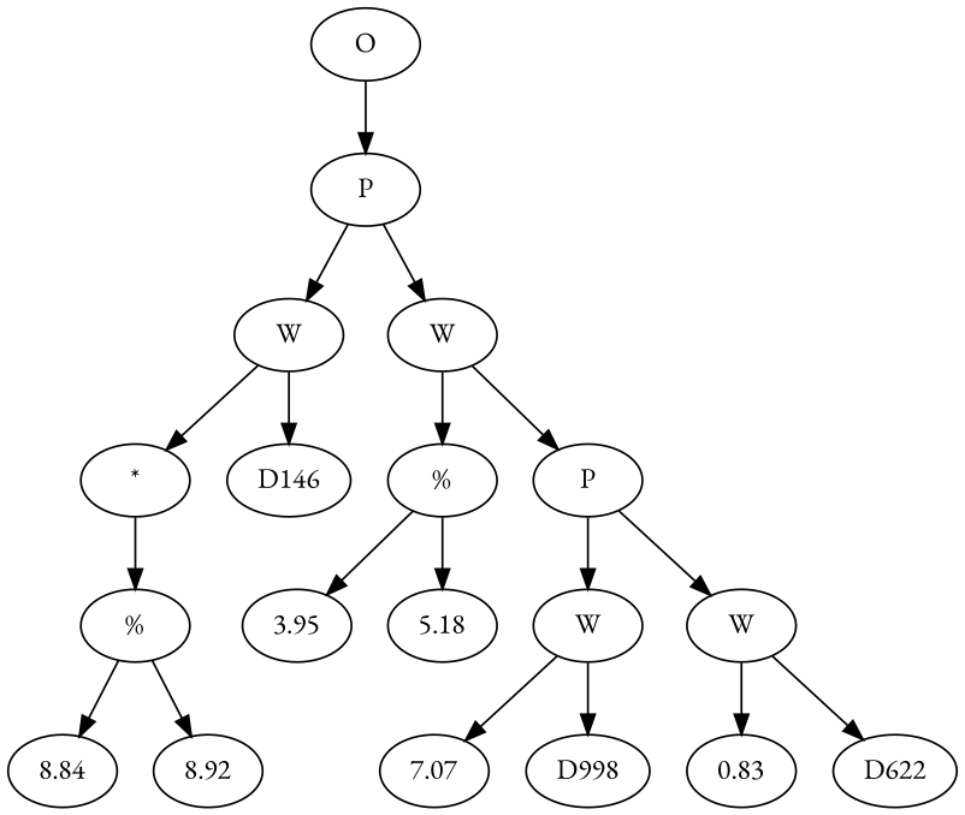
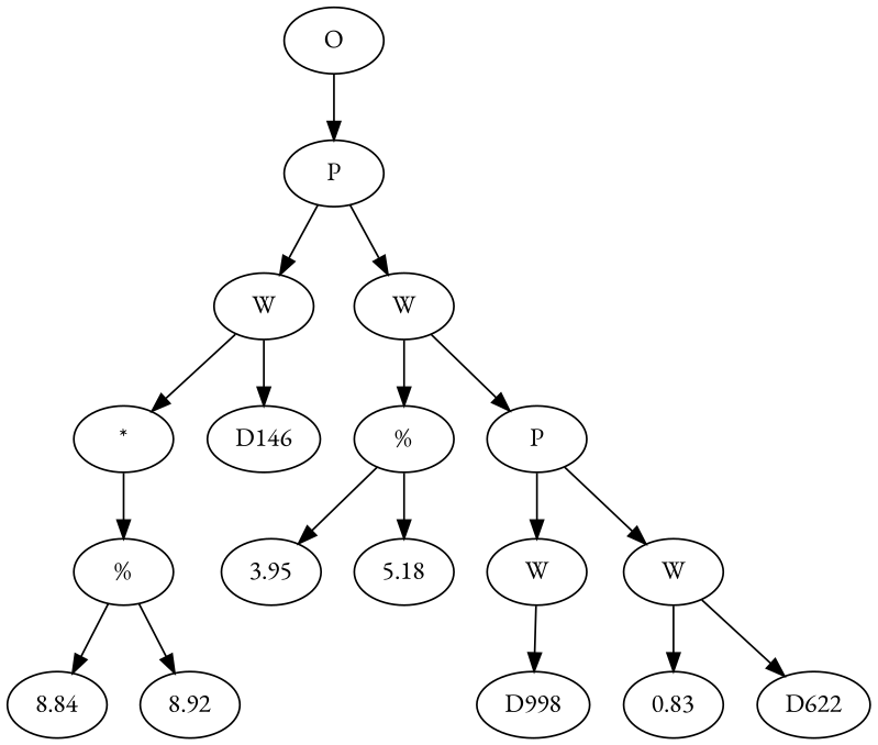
  digraph {
    fontname="EB Garamond"
    node [fontname="EB Garamond"]
    edge [fontname="EB Garamond"]
    n1 [label=O]
    n2 [label=P]
    n3 [label=W]
    n4 [label=W]
    n5 [label="*"]
    n6 [label=D146]
    n7 [label="%"]
    n8 [label=P]
    n9 [label="%"]
    n10 [label=8.84]
    n11 [label=8.92]
    n12 [label=3.95]
    n13 [label=5.18]
    n14 [label=W]
    n15 [label=W]
-   n16 [label=7.07]
    n17 [label=D998]
    n18 [label=0.83]
    n19 [label=D622]
    n1 -> n2
    n2 -> n3
    n2 -> n4
    n3 -> n5
    n3 -> n6
    n4 -> n7
    n4 -> n8
    n5 -> n9
    n7 -> n12
    n7 -> n13
    n8 -> n14
    n8 -> n15
    n9 -> n10
    n9 -> n11
-   n14 -> n16
    n14 -> n17
    n15 -> n18
    n15 -> n19
  }
